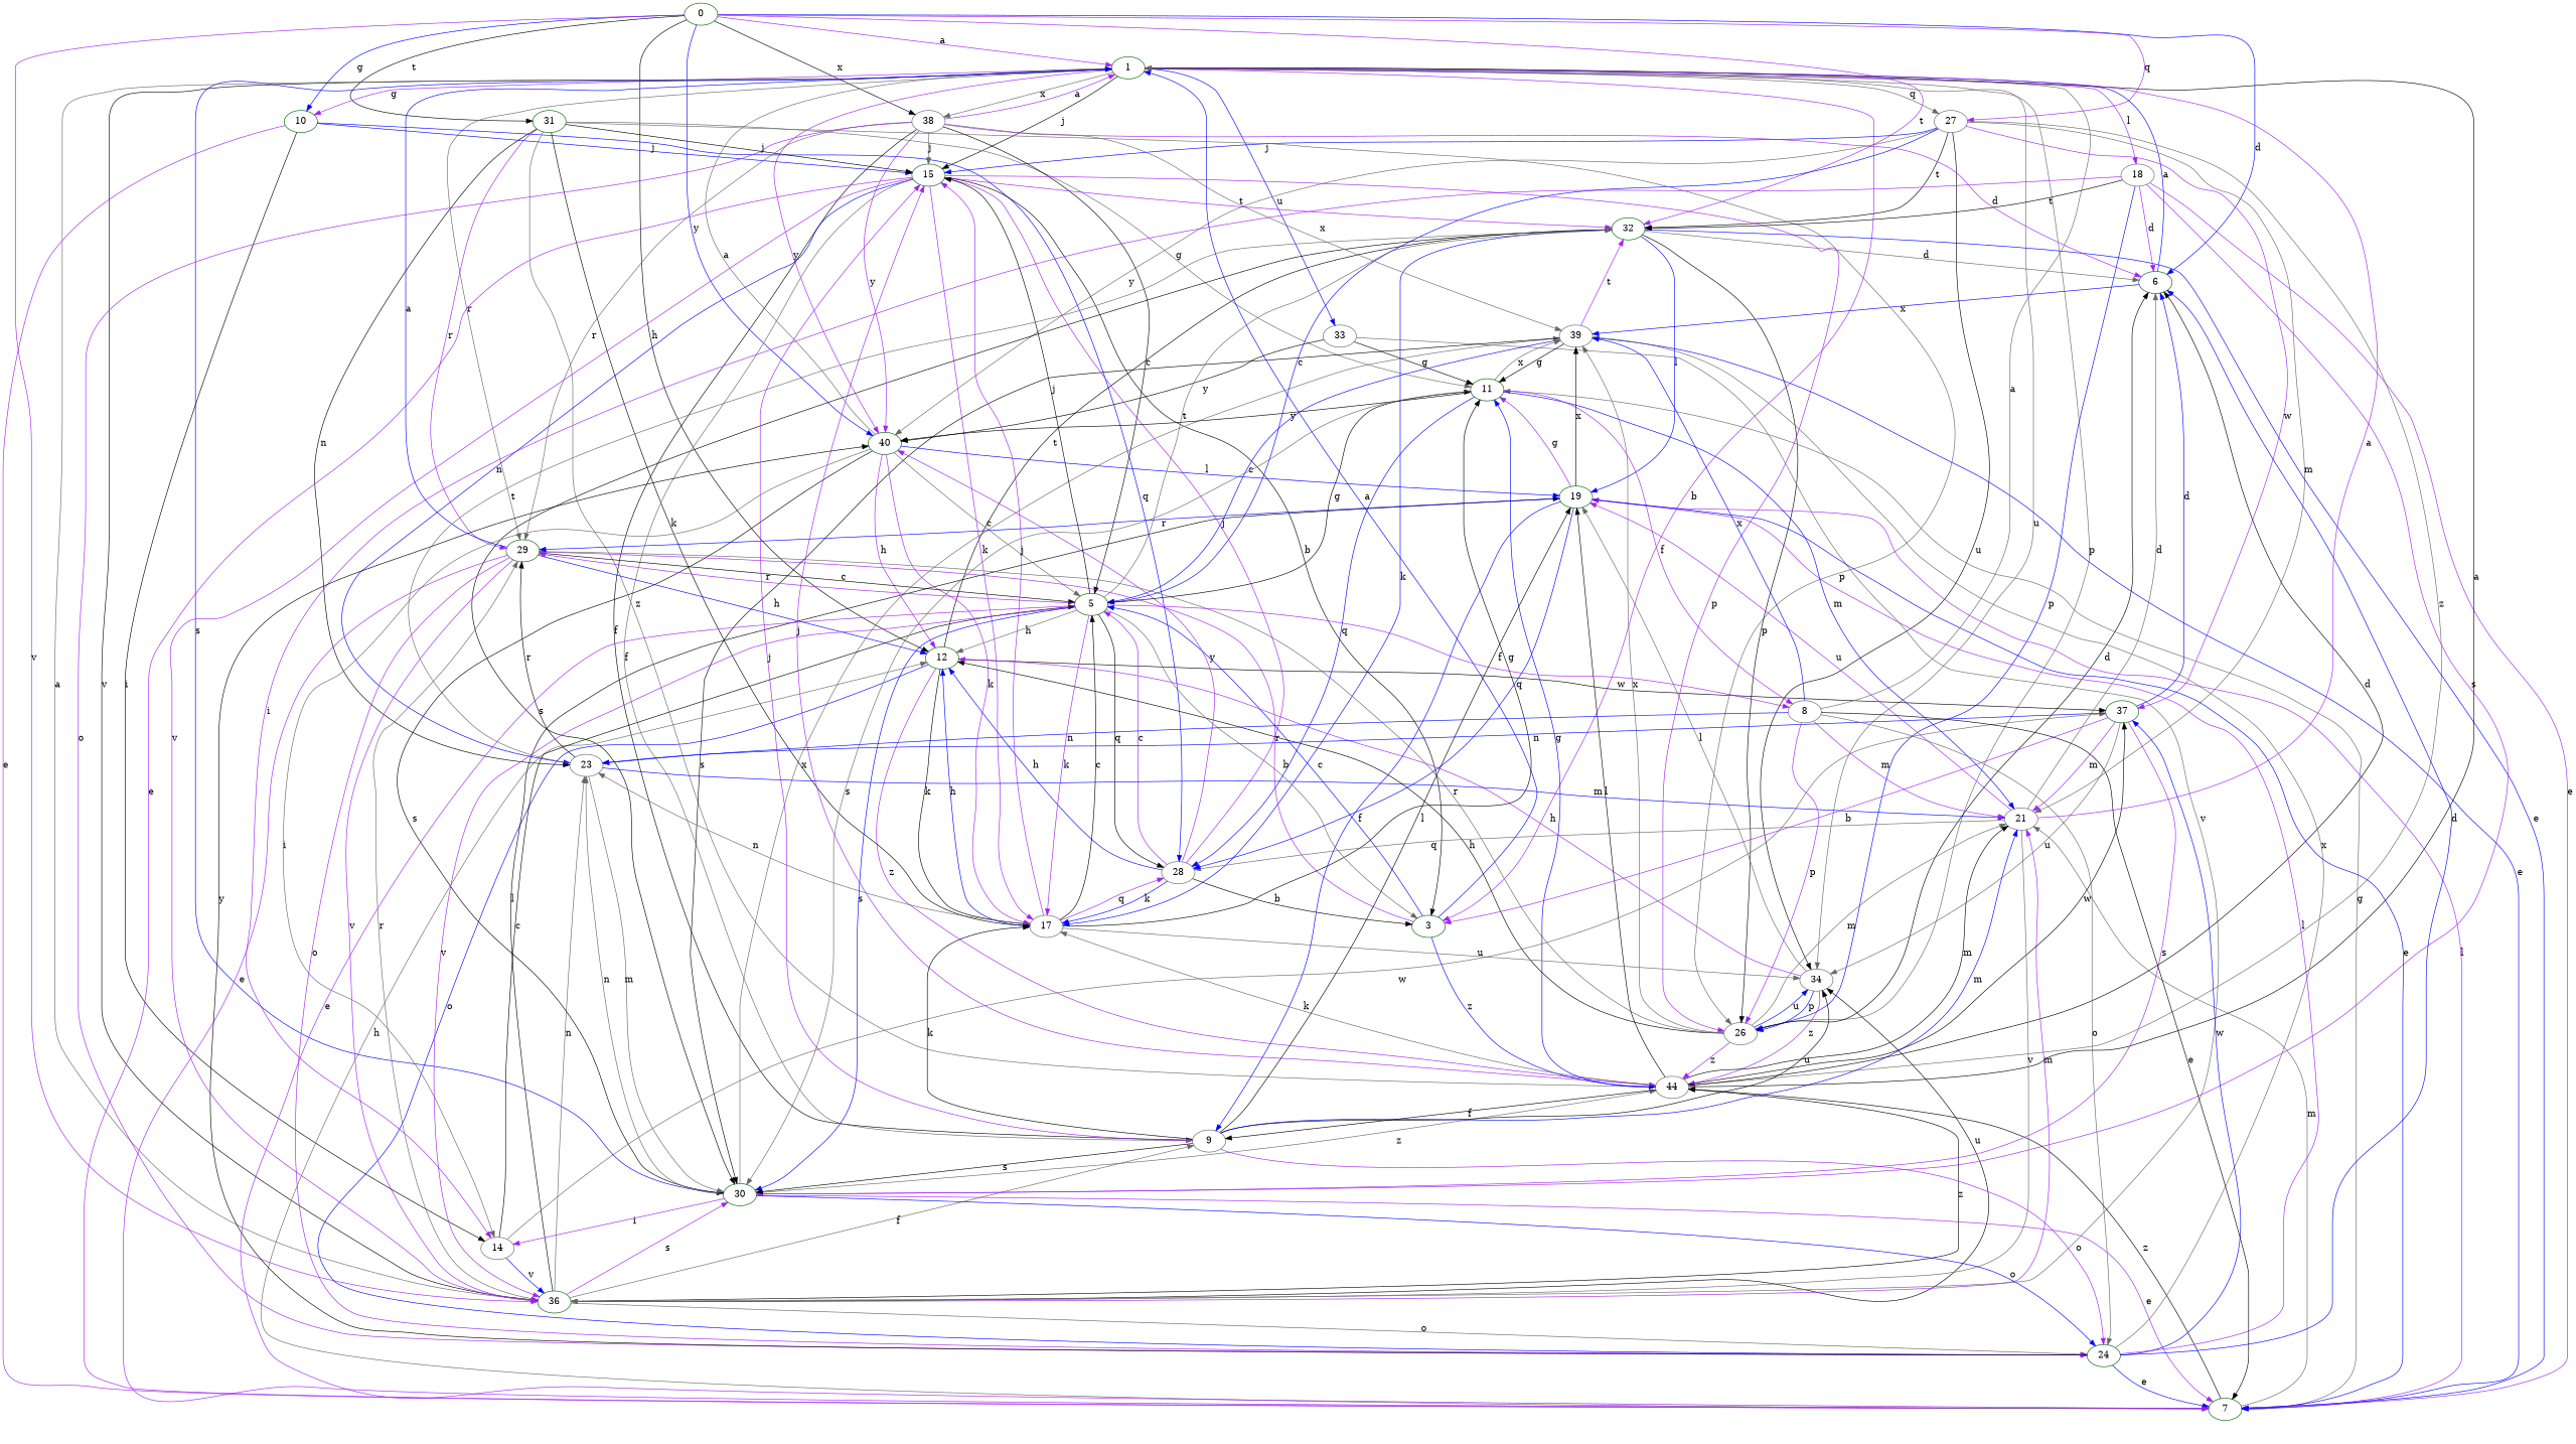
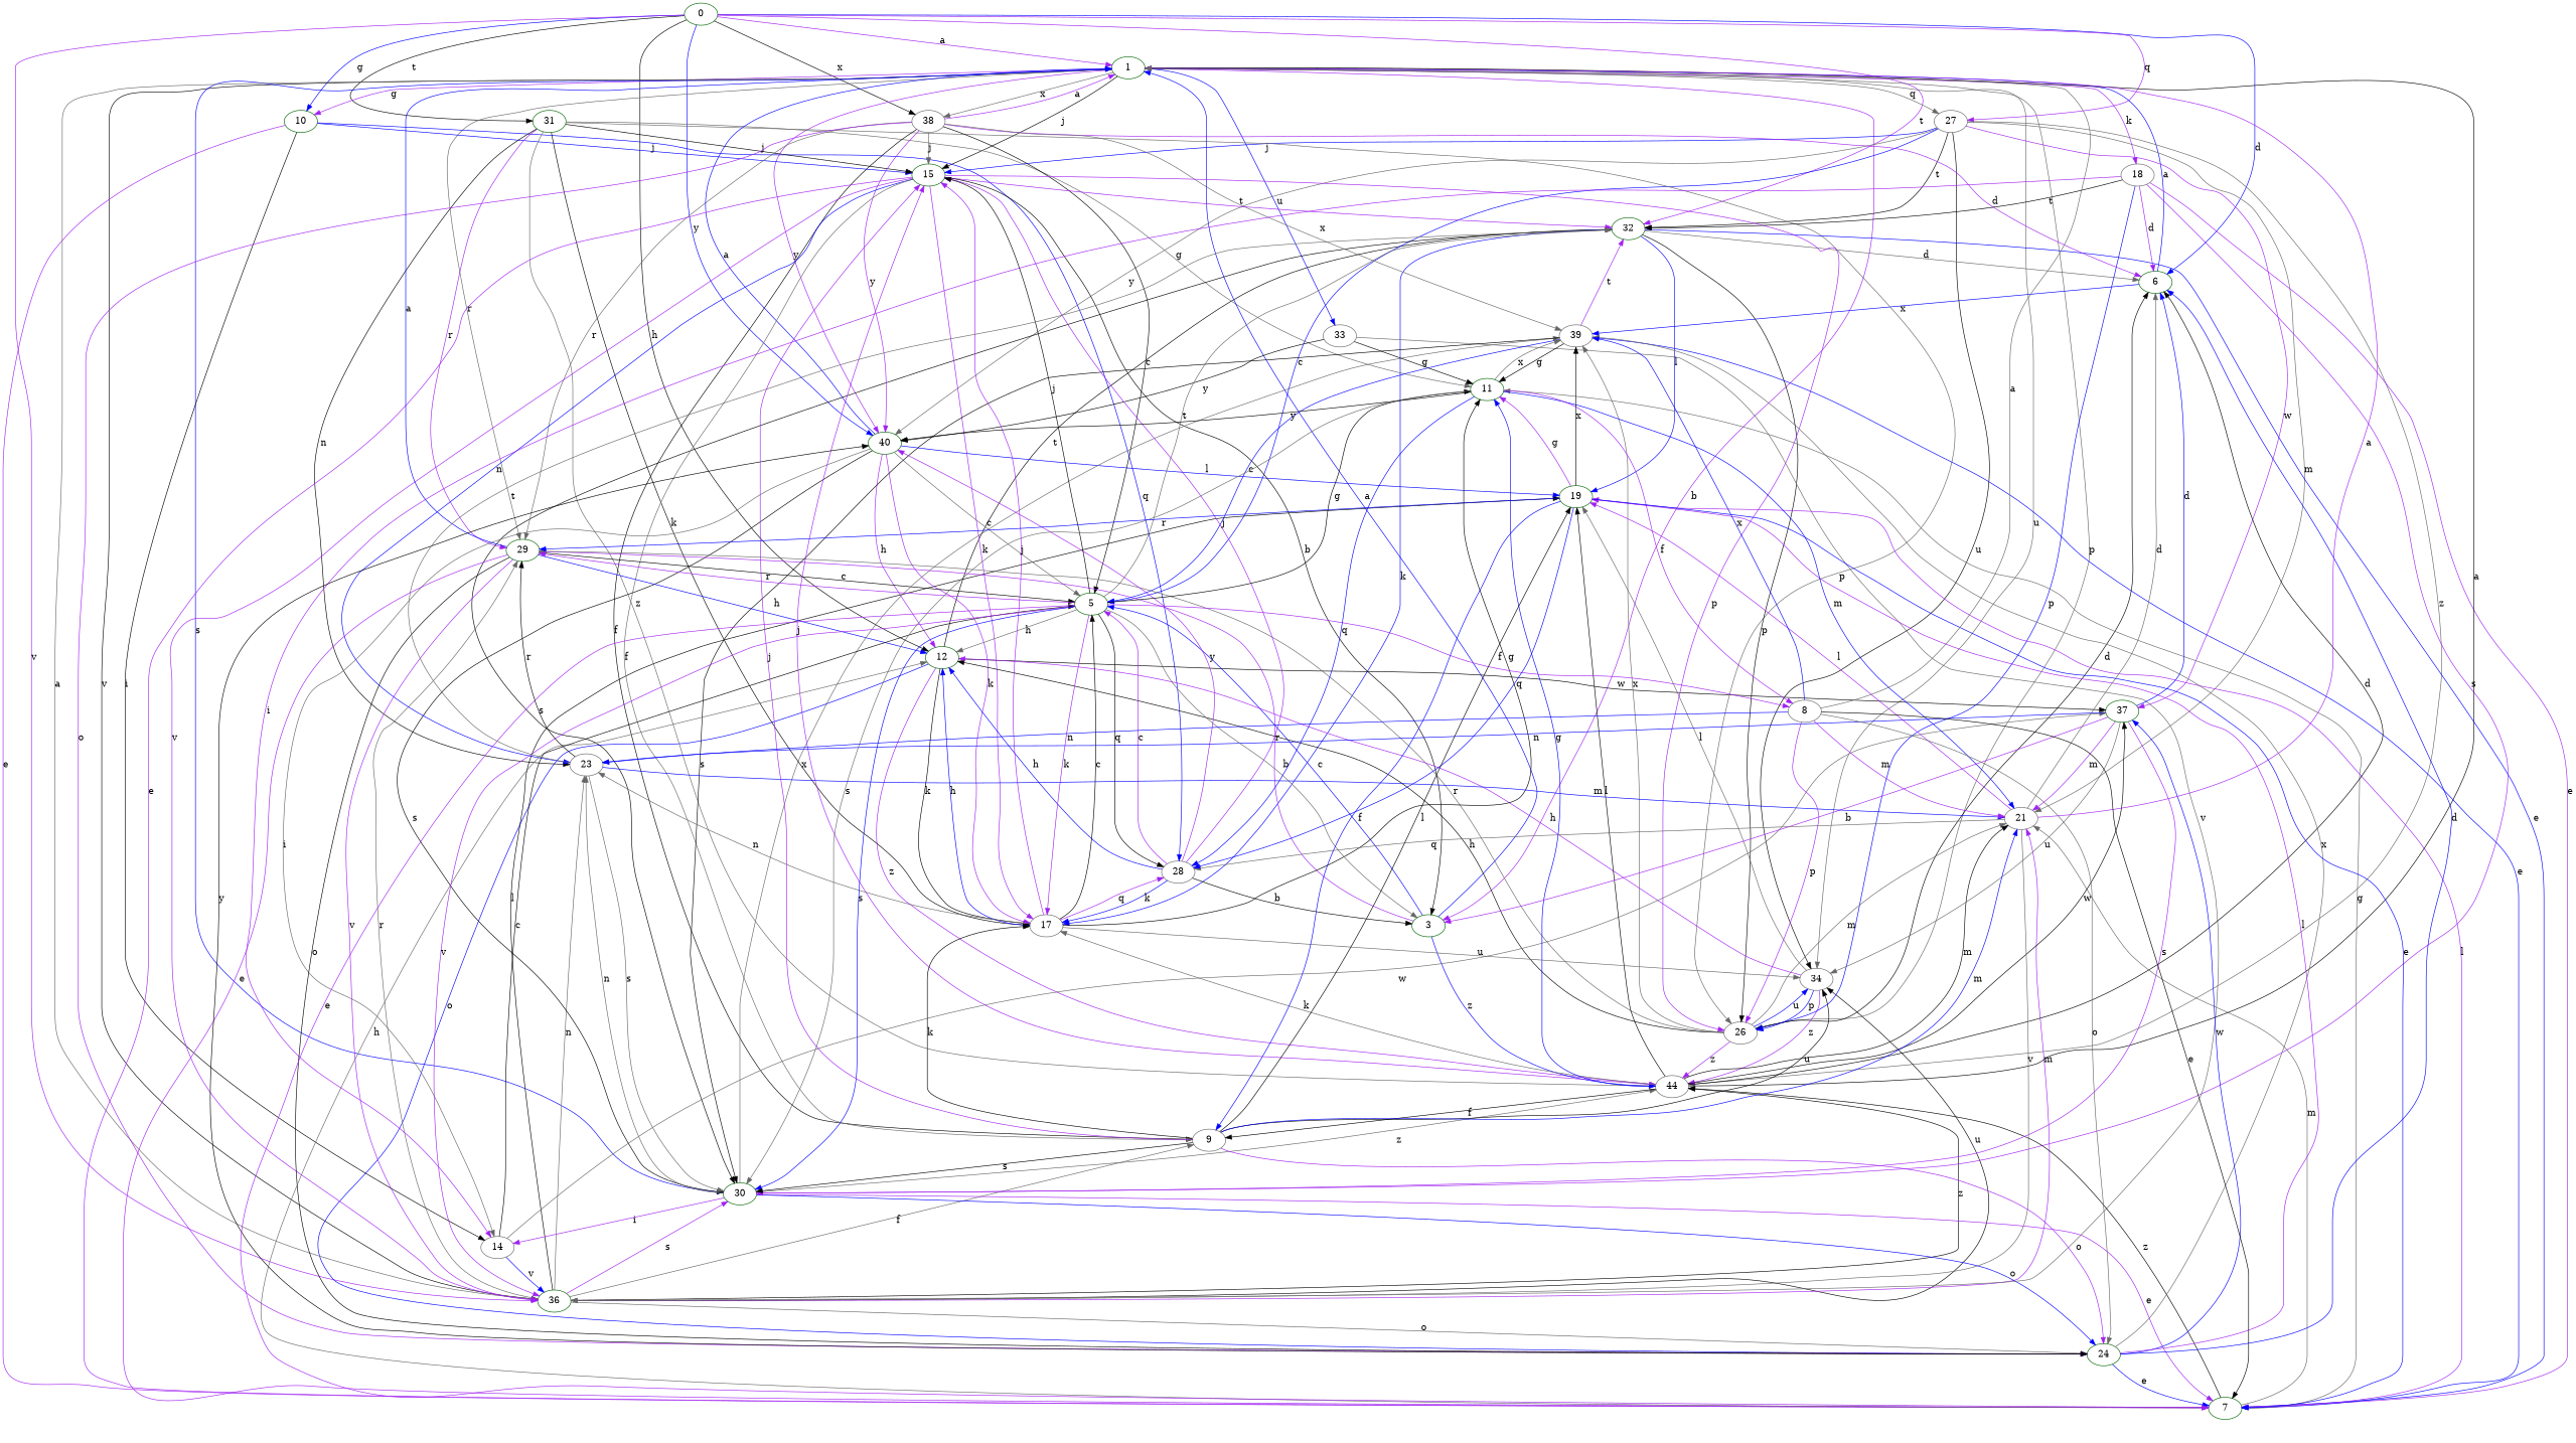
  strict digraph {
    node [color=darkgreen]
    edge [color=purple]
    0
    1
    6
    10
    12
    27 [color=gray40]
    31
    32
    36
    38 [color=gray40]
    40
    3
    15
    18 [color=gray40]
    26 [color=gray40]
    29
    30
    33 [color=gray40]
    34 [color=gray40]
    39 [color=gray40]
    7
    28 [color=gray40]
    14 [color=gray40]
    44 [color=gray40]
    17 [color=gray40]
    24
    37
    5
    21 [color=gray40]
    11
    23 [color=gray40]
    19
    9 [color=gray40]
    8 [color=gray40]
    0 -> 1 [label=a]
    0 -> 6 [color=blue label=d]
    0 -> 10 [color=blue label=g]
    0 -> 12 [color=black label=h]
    0 -> 27 [label=q]
    0 -> 31 [color=black label=t]
    0 -> 32 [label=t]
    0 -> 36 [label=v]
    0 -> 38 [color=black label=x]
    0 -> 40 [color=blue label=y]
    1 -> 10 [label=g]
    1 -> 27 [color=gray40 label=q]
    1 -> 36 [color=black label=v]
    1 -> 38 [color=gray40 label=x]
    1 -> 40 [label=y]
    1 -> 3 [label=b]
    1 -> 15 [color=black label=j]
-   1 -> 18 [label=l]
+   1 -> 18 [label=k]
    1 -> 26 [color=gray40 label=p]
    1 -> 29 [color=gray40 label=r]
    1 -> 30 [color=blue label=s]
    1 -> 33 [color=blue label=u]
    1 -> 34 [color=gray40 label=u]
    6 -> 1 [color=blue label=a]
    6 -> 39 [color=blue label=x]
    10 -> 15 [color=blue label=j]
    10 -> 7 [label=e]
    10 -> 28 [color=blue label=q]
    10 -> 14 [color=black label=i]
    12 -> 32 [color=black label=t]
    12 -> 44 [label=z]
    12 -> 17 [color=black label=k]
    12 -> 24 [color=blue label=o]
    12 -> 37 [color=black label=w]
    27 -> 32 [color=black label=t]
    27 -> 40 [color=gray40 label=y]
    27 -> 15 [color=blue label=j]
    27 -> 34 [color=black label=u]
    27 -> 44 [color=gray40 label=z]
    27 -> 37 [label=w]
    27 -> 5 [color=blue label=c]
    27 -> 21 [color=gray40 label=m]
    31 -> 15 [color=black label=j]
    31 -> 26 [color=gray40 label=p]
    31 -> 29 [label=r]
    31 -> 44 [color=gray40 label=z]
    31 -> 17 [color=black label=k]
    31 -> 11 [color=gray40 label=g]
    31 -> 23 [color=black label=n]
    32 -> 6 [color=gray40 label=d]
    32 -> 26 [color=black label=p]
    32 -> 30 [color=black label=s]
    32 -> 7 [color=blue label=e]
    32 -> 17 [color=blue label=k]
    32 -> 19 [color=blue label=l]
    36 -> 1 [color=gray40 label=a]
    36 -> 29 [color=gray40 label=r]
    36 -> 30 [label=s]
    36 -> 34 [color=black label=u]
    36 -> 44 [color=black label=z]
    36 -> 24 [color=gray40 label=o]
    36 -> 21 [label=m]
    36 -> 23 [color=gray40 label=n]
    36 -> 19 [color=black label=l]
    36 -> 9 [color=gray40 label=f]
    38 -> 1 [label=a]
    38 -> 6 [label=d]
    38 -> 40 [label=y]
    38 -> 15 [color=gray40 label=j]
    38 -> 29 [color=gray40 label=r]
    38 -> 39 [color=gray40 label=x]
    38 -> 24 [label=o]
    38 -> 5 [color=black label=c]
    38 -> 9 [color=black label=f]
-   40 -> 1 [color=gray40 label=a]
+   40 -> 1 [color=blue label=a]
    40 -> 12 [label=h]
    40 -> 30 [color=black label=s]
    40 -> 14 [color=gray40 label=i]
    40 -> 17 [label=k]
    40 -> 5 [color=gray40 label=c]
    40 -> 19 [color=blue label=l]
    3 -> 1 [color=blue label=a]
    3 -> 29 [label=r]
    3 -> 44 [color=blue label=z]
    3 -> 5 [color=blue label=c]
    15 -> 32 [label=t]
    15 -> 36 [label=v]
    15 -> 3 [color=black label=b]
    15 -> 26 [label=p]
    15 -> 7 [label=e]
    15 -> 17 [label=k]
    15 -> 23 [color=blue label=n]
    15 -> 9 [color=gray40 label=f]
    18 -> 6 [label=d]
    18 -> 32 [color=black label=t]
    18 -> 26 [color=blue label=p]
    18 -> 30 [label=s]
    18 -> 7 [label=e]
    18 -> 14 [label=i]
    26 -> 6 [color=black label=d]
    26 -> 12 [color=black label=h]
    26 -> 29 [color=gray40 label=r]
    26 -> 34 [color=blue label=u]
    26 -> 39 [color=gray40 label=x]
    26 -> 44 [label=z]
    26 -> 21 [color=gray40 label=m]
    29 -> 1 [color=blue label=a]
    29 -> 12 [color=blue label=h]
    29 -> 36 [label=v]
    29 -> 7 [label=e]
-   29 -> 24 [label=o]
+   29 -> 24 [color=black label=o]
    29 -> 5 [color=black label=c]
    30 -> 39 [color=gray40 label=x]
    30 -> 7 [label=e]
    30 -> 14 [label=i]
    30 -> 44 [color=gray40 label=z]
    30 -> 24 [color=blue label=o]
    30 -> 23 [color=gray40 label=n]
    33 -> 36 [color=gray40 label=v]
    33 -> 40 [color=black label=y]
    33 -> 11 [color=black label=g]
    34 -> 12 [label=h]
    34 -> 26 [color=blue label=p]
    34 -> 44 [label=z]
    34 -> 19 [color=gray40 label=l]
    39 -> 32 [label=t]
    39 -> 30 [color=black label=s]
    39 -> 7 [color=blue label=e]
    39 -> 5 [color=blue label=c]
    39 -> 11 [color=black label=g]
    7 -> 12 [color=gray40 label=h]
    7 -> 44 [color=black label=z]
    7 -> 21 [color=gray40 label=m]
    7 -> 11 [color=gray40 label=g]
    7 -> 19 [label=l]
    28 -> 12 [color=blue label=h]
    28 -> 40 [label=y]
    28 -> 3 [color=black label=b]
    28 -> 15 [label=j]
    28 -> 17 [color=blue label=k]
    28 -> 5 [label=c]
    14 -> 36 [color=blue label=v]
    14 -> 37 [color=gray40 label=w]
    14 -> 5 [color=black label=c]
    44 -> 1 [color=black label=a]
    44 -> 6 [color=black label=d]
    44 -> 15 [label=j]
    44 -> 17 [color=gray40 label=k]
    44 -> 37 [color=black label=w]
    44 -> 21 [color=black label=m]
    44 -> 11 [color=blue label=g]
    44 -> 19 [color=black label=l]
    44 -> 9 [color=black label=f]
    17 -> 12 [color=blue label=h]
    17 -> 15 [label=j]
    17 -> 34 [color=gray40 label=u]
    17 -> 28 [label=q]
    17 -> 5 [color=black label=c]
    17 -> 11 [color=black label=g]
    17 -> 23 [color=gray40 label=n]
    24 -> 6 [color=blue label=d]
    24 -> 40 [color=black label=y]
    24 -> 39 [color=gray40 label=x]
    24 -> 7 [color=blue label=e]
    24 -> 37 [color=blue label=w]
    24 -> 19 [label=l]
    37 -> 6 [color=blue label=d]
    37 -> 3 [label=b]
    37 -> 30 [label=s]
    37 -> 34 [color=gray40 label=u]
    37 -> 21 [label=m]
    37 -> 23 [color=blue label=n]
    5 -> 12 [color=gray40 label=h]
    5 -> 32 [color=gray40 label=t]
    5 -> 36 [label=v]
    5 -> 3 [color=gray40 label=b]
    5 -> 15 [color=black label=j]
    5 -> 29 [label=r]
    5 -> 30 [color=blue label=s]
    5 -> 7 [label=e]
    5 -> 28 [color=black label=q]
    5 -> 17 [label=k]
    5 -> 11 [color=black label=g]
    5 -> 8 [label=f]
    21 -> 1 [label=a]
    21 -> 6 [color=gray40 label=d]
    21 -> 36 [color=gray40 label=v]
    21 -> 28 [color=gray40 label=q]
-   21 -> 19 [label=u]
+   21 -> 19 [label=l]
    11 -> 40 [color=black label=y]
    11 -> 30 [color=gray40 label=s]
    11 -> 39 [color=gray40 label=x]
    11 -> 28 [color=blue label=q]
    11 -> 21 [color=blue label=m]
    11 -> 8 [label=f]
    23 -> 32 [color=gray40 label=t]
    23 -> 29 [color=black label=r]
-   23 -> 30 [color=gray40 label=m]
+   23 -> 30 [color=gray40 label=s]
    23 -> 21 [color=blue label=m]
    19 -> 29 [color=blue label=r]
    19 -> 39 [color=black label=x]
    19 -> 7 [color=blue label=e]
    19 -> 28 [color=blue label=q]
    19 -> 11 [label=g]
    19 -> 9 [color=blue label=f]
    9 -> 15 [label=j]
    9 -> 30 [color=black label=s]
    9 -> 34 [color=black label=u]
    9 -> 17 [color=black label=k]
    9 -> 24 [label=o]
    9 -> 21 [color=blue label=m]
    9 -> 19 [color=black label=l]
    8 -> 1 [color=gray40 label=a]
    8 -> 26 [label=p]
    8 -> 39 [color=blue label=x]
    8 -> 7 [color=black label=e]
    8 -> 24 [color=gray40 label=o]
    8 -> 21 [label=m]
    8 -> 23 [color=blue label=n]
  }
